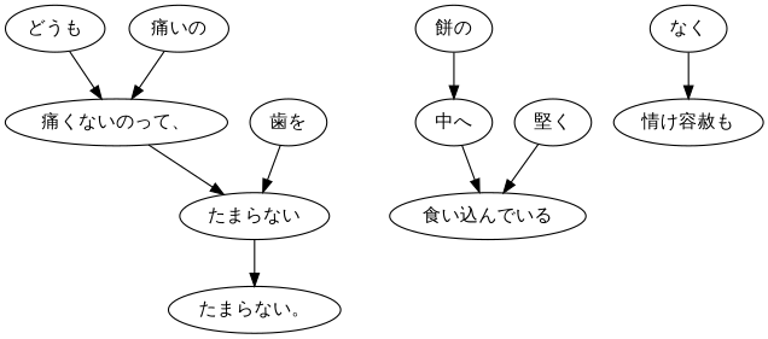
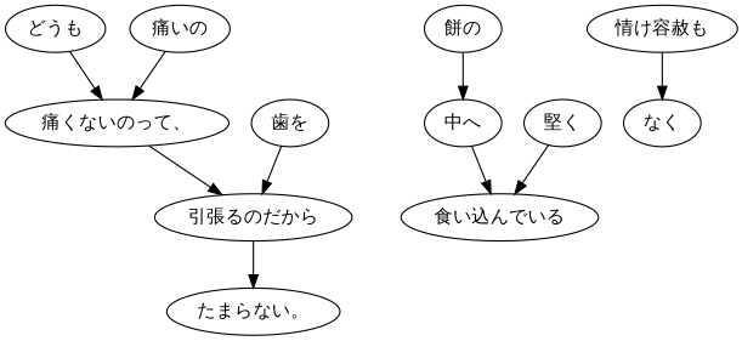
  digraph {
    fontname="JetBrains Mono"
    node [fontname="JetBrains Mono"]
    edge [fontname="JetBrains Mono"]
    n1 [label="どうも"]
    n2 [label="痛くないのって、"]
-   n3 [label="たまらない"]
+   n3 [label="引張るのだから"]
    n4 [label="痛いの"]
    n5 [label="たまらない。"]
    n6 [label="餅の"]
    n7 [label="中へ"]
    n8 [label="食い込んでいる"]
    n9 [label="堅く"]
    n10 [label="歯を"]
    n11 [label="情け容赦も"]
    n12 [label="なく"]
    n1 -> n2
    n2 -> n3
    n3 -> n5
    n4 -> n2
    n6 -> n7
    n7 -> n8
    n9 -> n8
    n10 -> n3
-   n12 -> n11
+   n11 -> n12
  }
